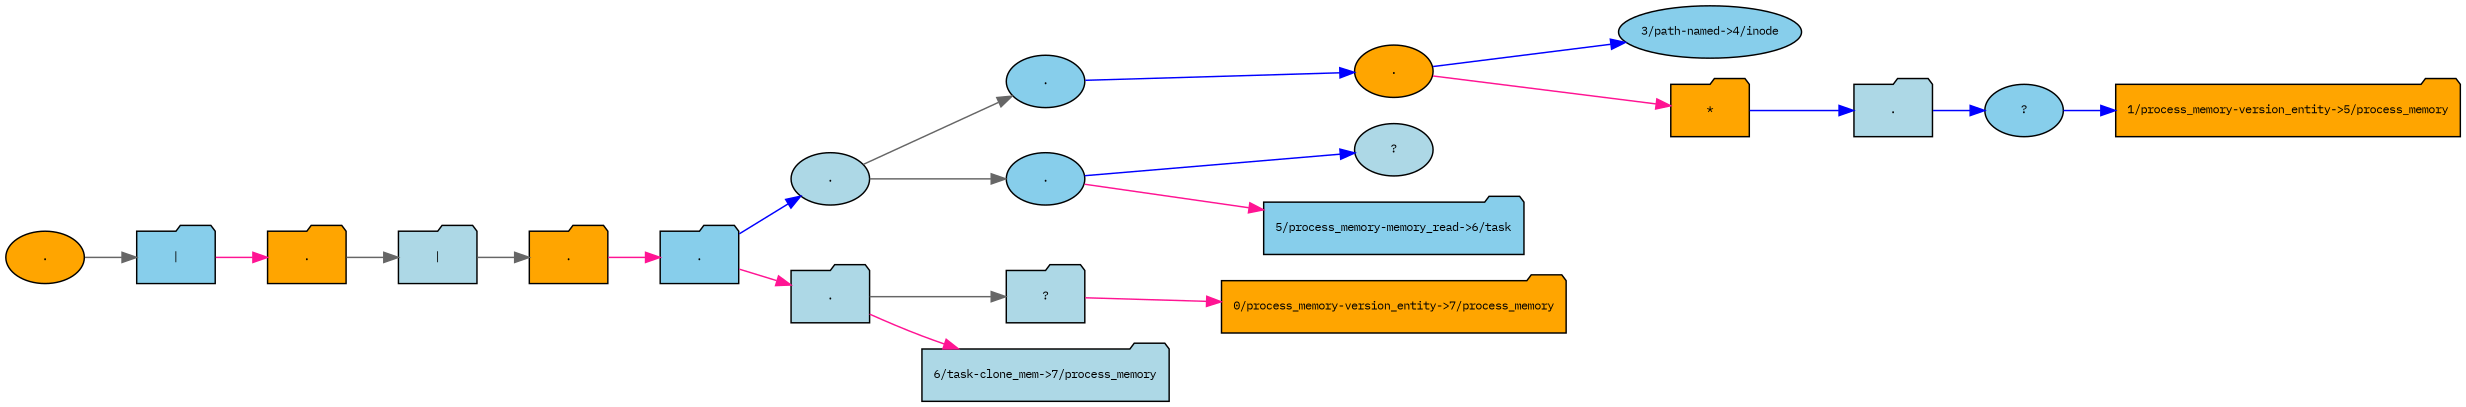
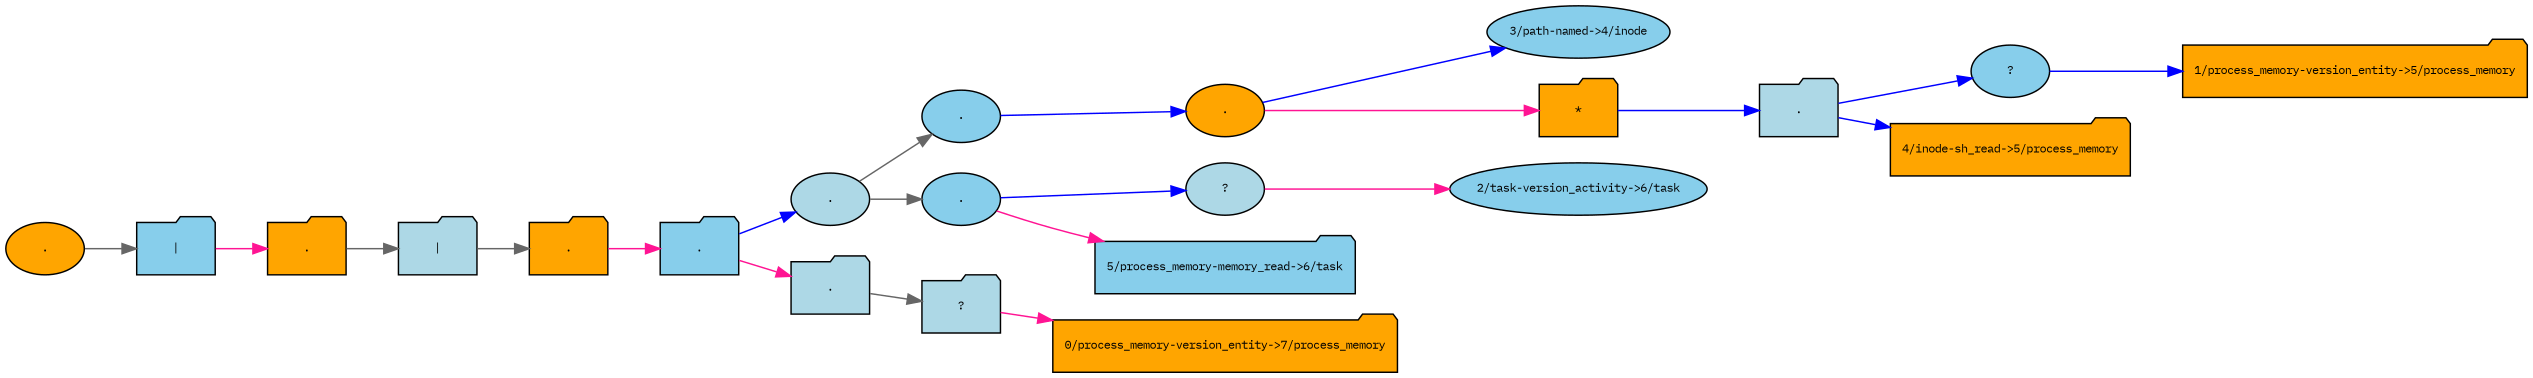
  digraph {
    fontname="IBM Plex Mono"
    rankdir=LR
    node [fillcolor=orange fontname="IBM Plex Mono" fontsize=8 shape=folder style=filled]
    edge [color=deeppink fontname="IBM Plex Mono" fontsize=8]
    n1 [label="." shape=ellipse]
    n2 [fillcolor=skyblue label="|"]
    n3 [label="."]
    n4 [fillcolor=lightblue label="|"]
    n5 [label="."]
    n6 [fillcolor=skyblue label="."]
    n7 [fillcolor=lightblue label="." shape=ellipse]
    n8 [fillcolor=lightblue label="."]
    n9 [fillcolor=skyblue label="." shape=ellipse]
    n10 [fillcolor=skyblue label="." shape=ellipse]
    n11 [fillcolor=lightblue label="?"]
-   n12 [fillcolor=lightblue label="6/task-clone_mem->7/process_memory"]
    n13 [label="." shape=ellipse]
    n14 [fillcolor=lightblue label="?" shape=ellipse]
    n15 [fillcolor=skyblue label="5/process_memory-memory_read->6/task"]
    n16 [fillcolor=skyblue label="3/path-named->4/inode" shape=ellipse]
    n17 [label="*"]
    n18 [fillcolor=lightblue label="."]
    n19 [fillcolor=skyblue label="?" shape=ellipse]
+   n20 [label="4/inode-sh_read->5/process_memory"]
    n21 [label="1/process_memory-version_entity->5/process_memory"]
+   n22 [fillcolor=skyblue label="2/task-version_activity->6/task" shape=ellipse]
    n23 [label="0/process_memory-version_entity->7/process_memory"]
    n1 -> n2 [color=gray40]
    n2 -> n3
    n3 -> n4 [color=gray40]
    n4 -> n5 [color=gray40]
    n5 -> n6
    n6 -> n7 [color=blue]
    n6 -> n8
    n7 -> n9 [color=gray40]
    n7 -> n10 [color=gray40]
    n8 -> n11 [color=gray40]
-   n8 -> n12
    n9 -> n13 [color=blue]
    n10 -> n14 [color=blue]
    n10 -> n15
    n11 -> n23
    n13 -> n16 [color=blue]
    n13 -> n17
+   n14 -> n22
    n17 -> n18 [color=blue]
    n18 -> n19 [color=blue]
+   n18 -> n20 [color=blue]
    n19 -> n21 [color=blue]
  }
